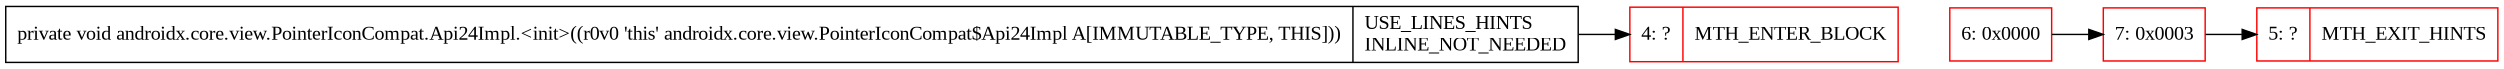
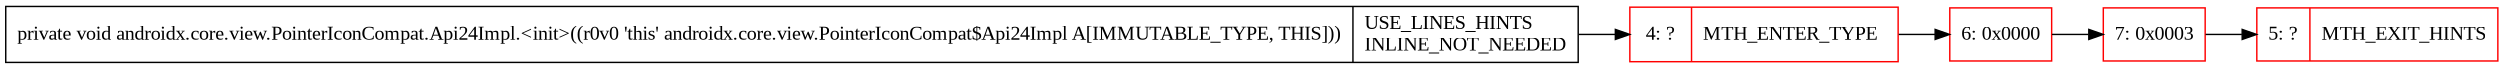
  digraph {
    fontname="Liberation Serif"
    rankdir=LR
    node [color=red fontname="Liberation Serif" shape=record]
    edge [fontname="Liberation Serif"]
-   n1 [label="{4\:\ ?|MTH_ENTER_BLOCK\l}"]
+   n1 [label="{4\:\ ?|MTH_ENTER_TYPE\l}"]
    n2 [label="{6\:\ 0x0000}"]
    n3 [label="{7\:\ 0x0003}"]
    n4 [label="{5\:\ ?|MTH_EXIT_HINTS\l}"]
    n5 [label="{private void androidx.core.view.PointerIconCompat.Api24Impl.\<init\>((r0v0 'this' androidx.core.view.PointerIconCompat$Api24Impl A[IMMUTABLE_TYPE, THIS]))  | USE_LINES_HINTS\lINLINE_NOT_NEEDED\l}" color=""]
    subgraph cluster_1 {
      label="R(0)"
    }
+   n1 -> n2
    n2 -> n3
    n3 -> n4
    n5 -> n1
  }
